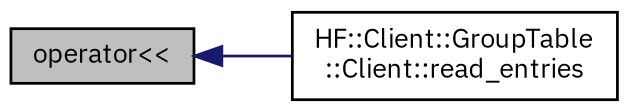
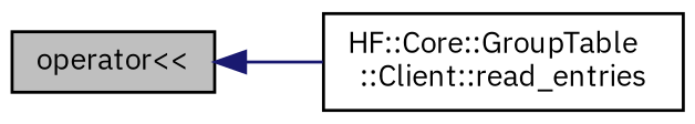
  digraph {
    rankdir=LR
    fontname="IBM Plex Sans"
    node [color=black fontname="IBM Plex Sans" fontsize=10 shape=record style=filled]
    n1 [fillcolor=grey75 fontcolor=black height=0.2 label="operator\<\<" width=0.4]
-   n2 [fillcolor=white height=0.2 label="HF::Client::GroupTable\l::Client::read_entries" width=0.4]
+   n2 [fillcolor=white height=0.2 label="HF::Core::GroupTable\l::Client::read_entries" width=0.4]
    n1 -> n2 [color=midnightblue dir=back fontname="IBM Plex Sans" fontsize=10 labelfontname=Helvetica labelfontsize=10 style=solid]
  }
